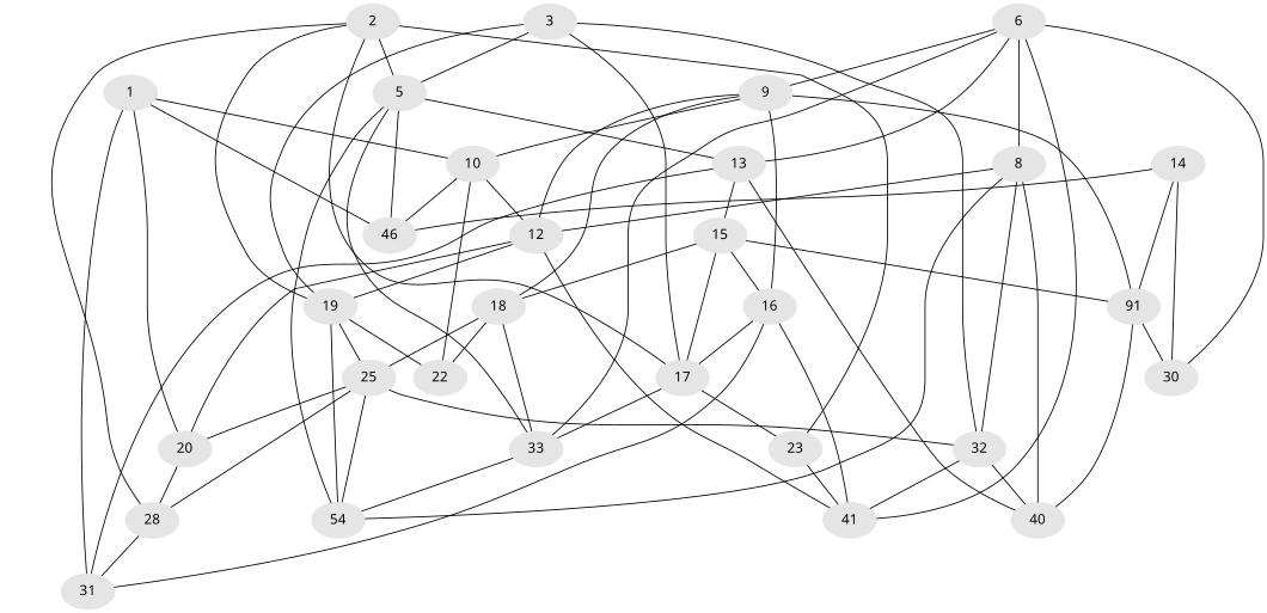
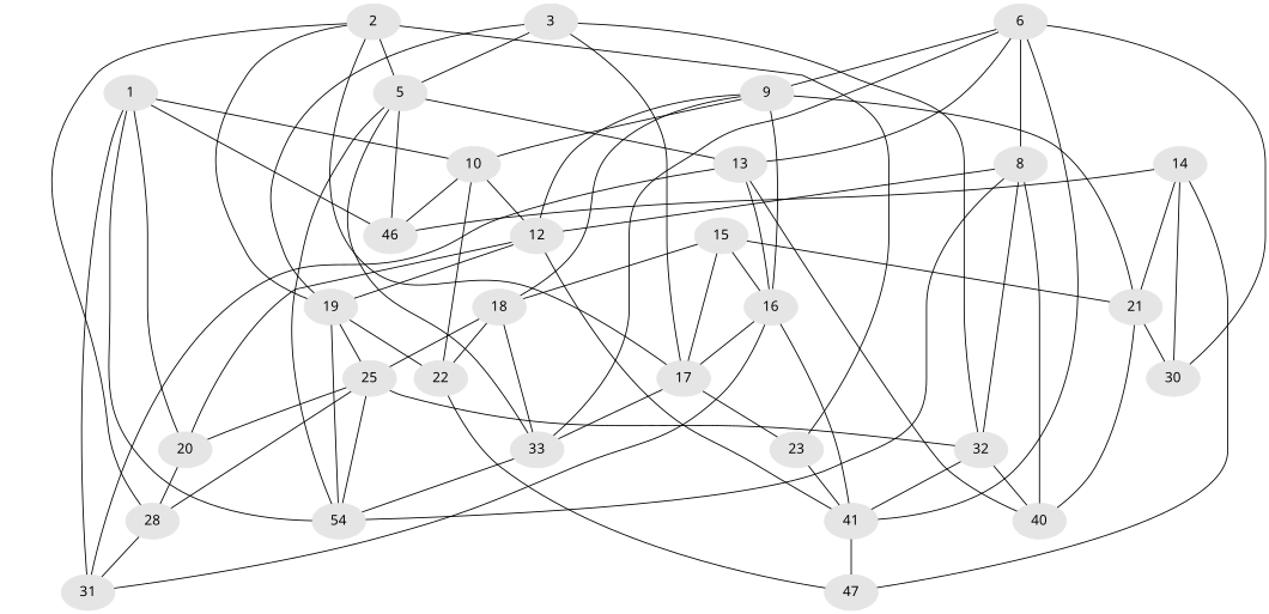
  graph {
    fontname="Noto Sans"
    node [color=gray90 fontname="Noto Sans" style=filled]
    edge [fontname="Noto Sans"]
    1 [super="+52"]
    10 [super="+46"]
    n3 [label=20]
    31
    n5 [label=54 super="+45"]
    n6 [label=46]
    22 [super="+49"]
    12 [super="+20"]
    28
    2 [super="+4"]
    5 [super="+29"]
    17 [super="+53"]
    19 [super="+38"]
    23 [super="+55"]
    13 [super="+26"]
    33
    25 [super="+42"]
    41 [super="+48"]
    3
    32 [super="+50"]
    40 [super="+43"]
    15
+   47
    6 [super="+36"]
    8 [super="+54"]
    9 [super="+11"]
    30 [super="+39"]
    16 [super="+35"]
    18 [super="+24"]
-   21 [super="+37" label=91]
+   21 [super="+37"]
    14
    1 -- 10 [weight=2]
    1 -- n3
    1 -- 31
+   1 -- n5
    1 -- n6
    10 -- n6
    10 -- 22
    10 -- 12
    n3 -- 28
+   22 -- 47
    12 -- n3
    12 -- 19
    12 -- 41
    28 -- 31
    2 -- 28
    2 -- 5
    2 -- 17
    2 -- 19
    2 -- 23 [weight=2]
    5 -- n5
    5 -- n6
    5 -- 13
    5 -- 33
    17 -- 23
    17 -- 33
    19 -- n5
    19 -- 22
    19 -- 25
    23 -- 41
    13 -- 31
    13 -- 40
-   13 -- 15
+   13 -- 16
    33 -- n5
    25 -- n3
    25 -- n5
    25 -- 28
    25 -- 32
+   41 -- 47
    3 -- 5
    3 -- 17
    3 -- 19
    3 -- 32
    32 -- 41
    32 -- 40
    15 -- 17
    15 -- 16
    15 -- 18
    15 -- 21
    6 -- 13
    6 -- 33
    6 -- 41
    6 -- 8
    6 -- 9
    6 -- 30
    8 -- n5
    8 -- 12
    8 -- 32
    8 -- 40 [weight=2]
    9 -- 10
    9 -- 12
    9 -- 16
    9 -- 18
    9 -- 21
    16 -- 31
    16 -- 17
    16 -- 41
    18 -- 22
    18 -- 33
    18 -- 25
    21 -- 40
    21 -- 30 [weight=2]
    14 -- n6
+   14 -- 47
    14 -- 30
    14 -- 21
  }
